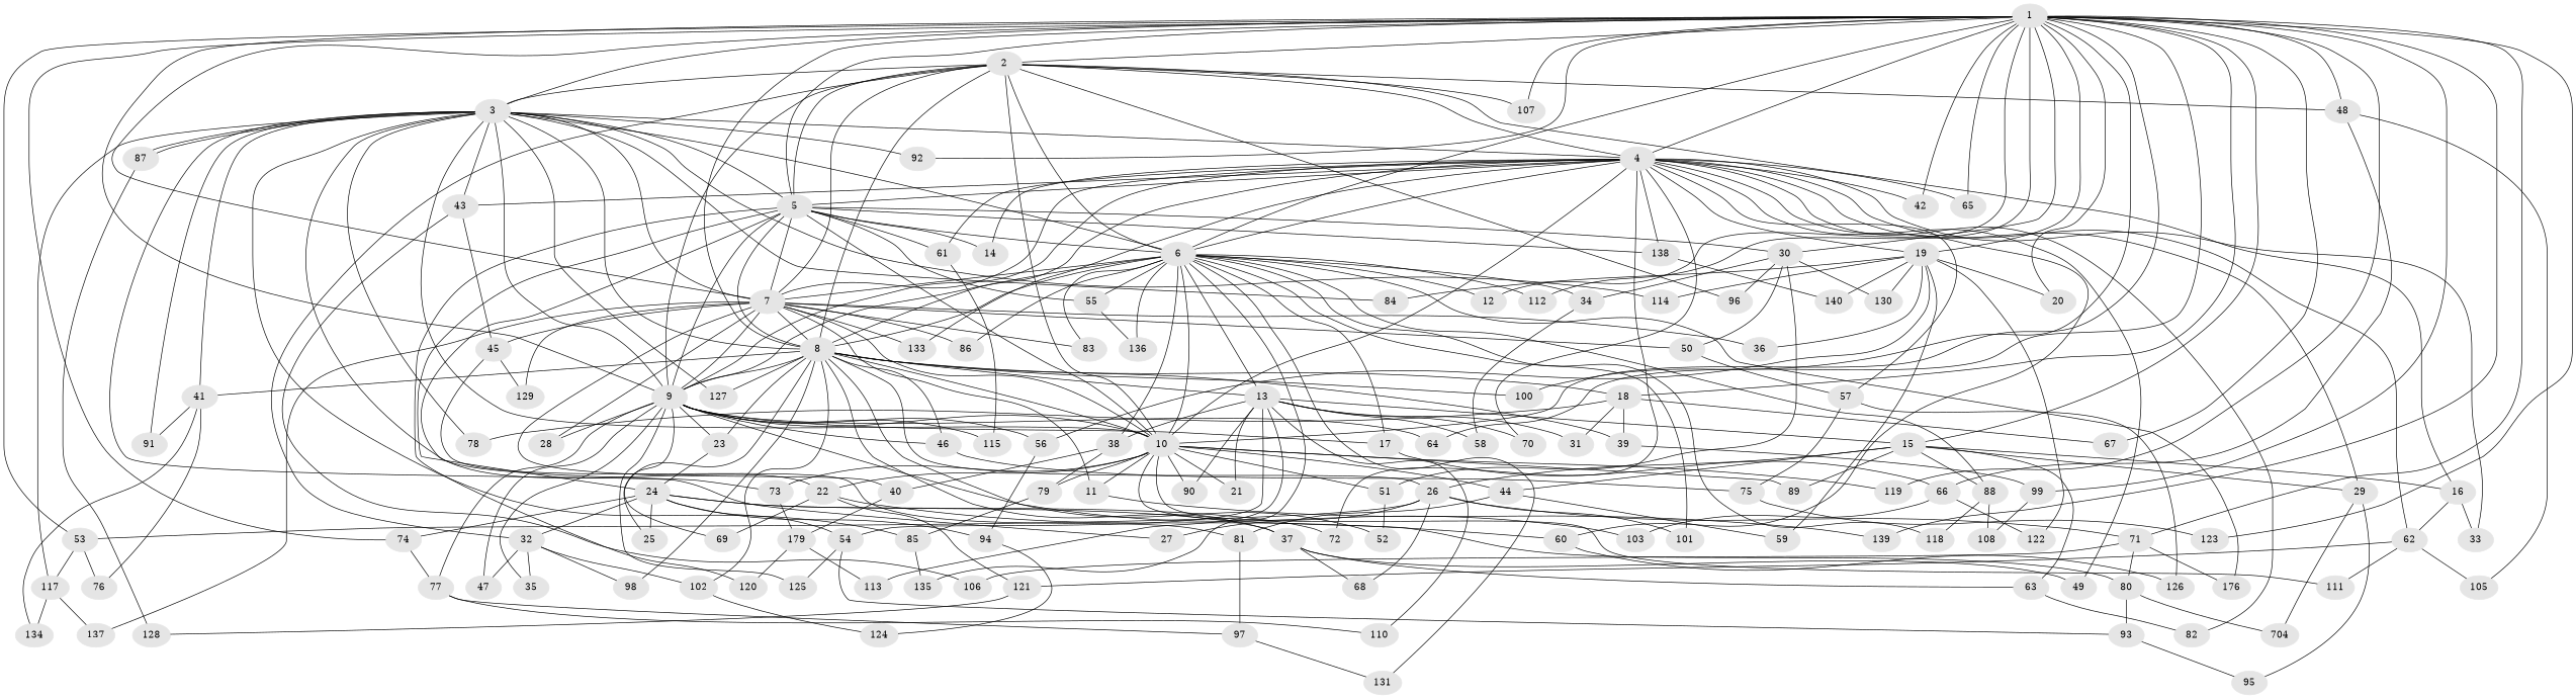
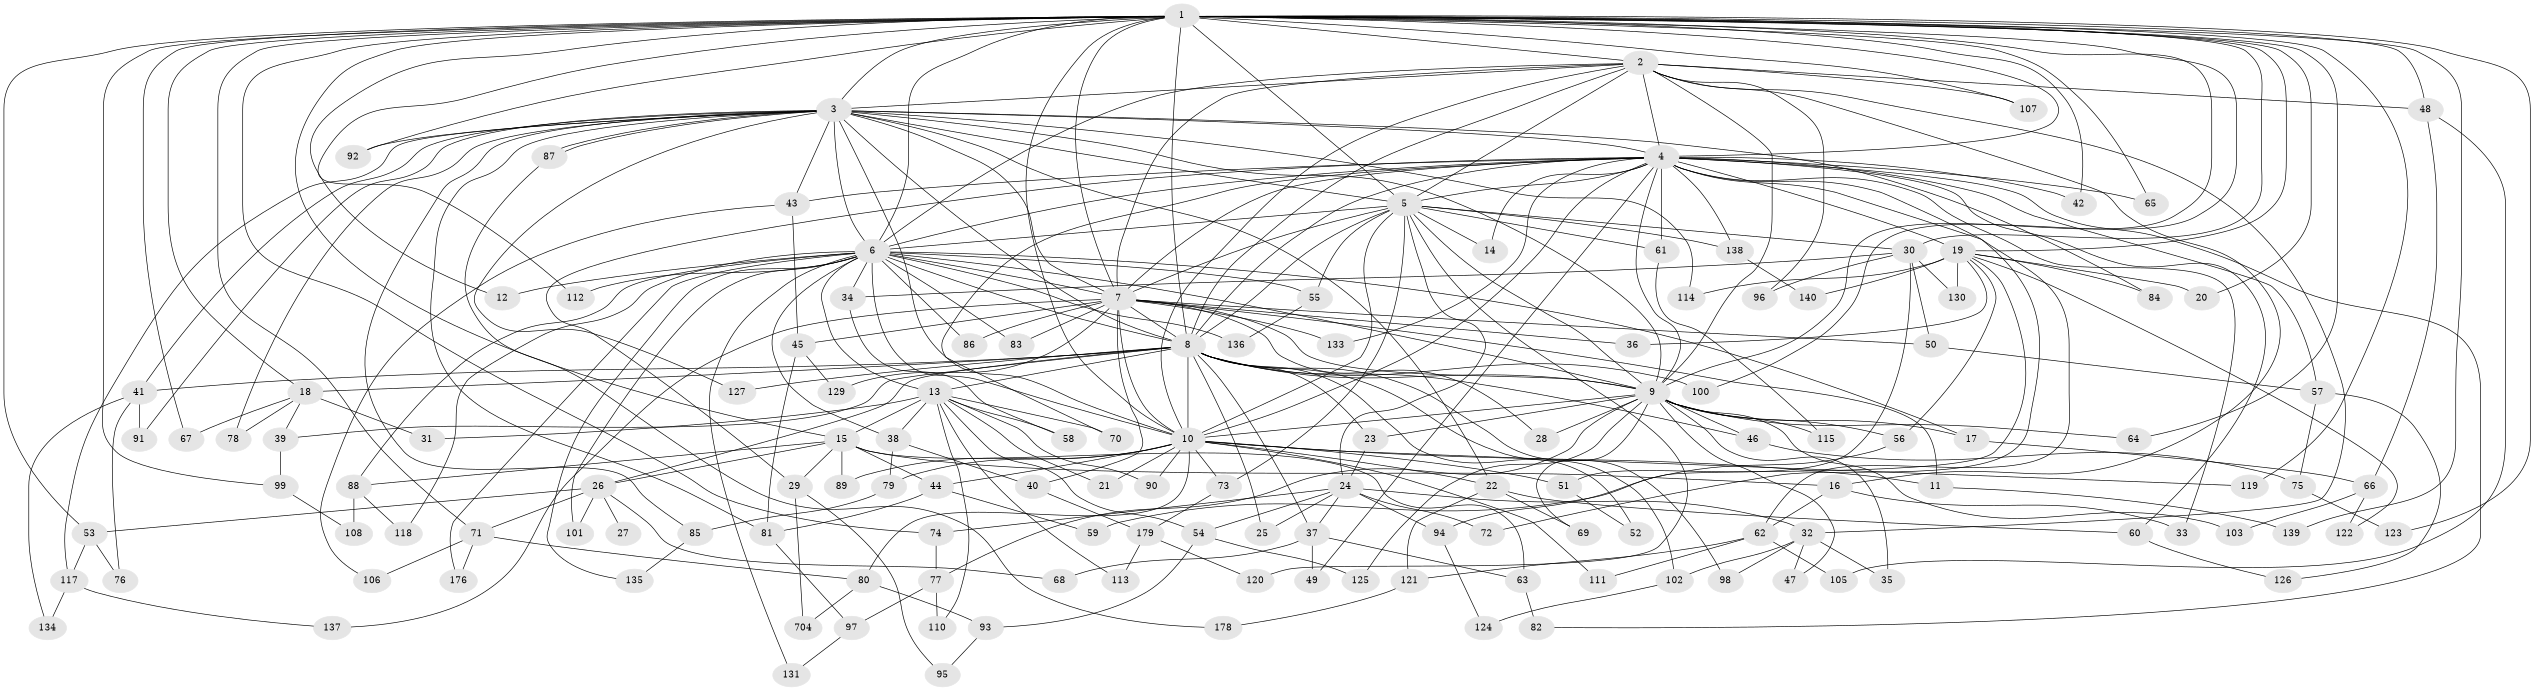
  graph {
    node [color=gray90 style=filled]
    1
    2
    3
    4
    5
    6
    7
    8
    9
    10
    12
    15
    18
    19
    20
    30
    42
    48
    53
    64
    65
    67
    71
    74
    92
    99
    100
    107
    112
    119
    123
    139
    16
    32
    96
    22
    27
    41
    43
    78
    84
    85
    87
    91
    114
    117
    127
    14
    29
    33
    49
    57
    60
    61
    62
    70
    72
    82
    133
    138
    24
    55
    73
    120
    13
    17
    34
    38
    83
    86
    88
    101
    n73 [label=176]
    118
    131
    135
    136
    11
    28
    36
    40
    45
    50
    129
    137
    23
    25
    26
    37
    39
    46
    52
    98
    102
    35
    47
    56
    69
    77
    103
    115
    125
    21
    44
    51
    79
    80
    89
    90
    111
    63
    31
    59
    122
    130
    140
    66
    105
    76
    106
    108
    121
    134
-   128
+   128 [label=178]
    95
    n126 [label=704]
    75
    126
    54
    94
    n131 [label=179]
    58
    110
    113
    81
    68
    124
    97
    93
    1 -- 2
    1 -- 3
    1 -- 4
    1 -- 5
    1 -- 6
    1 -- 7
    1 -- 8
    1 -- 9
    1 -- 10
    1 -- 12
    1 -- 15
    1 -- 18
    1 -- 19
    1 -- 20
    1 -- 30
    1 -- 42
    1 -- 48
    1 -- 53
    1 -- 64
    1 -- 65
    1 -- 67
    1 -- 71
    1 -- 74
    1 -- 92
    1 -- 99
    1 -- 100
    1 -- 107
    1 -- 112
    1 -- 119
    1 -- 123
    1 -- 139
    2 -- 3
    2 -- 4
    2 -- 5
    2 -- 6
    2 -- 7
    2 -- 8
    2 -- 9
    2 -- 10
    2 -- 48
    2 -- 107
    2 -- 16
    2 -- 32
    2 -- 96
    3 -- 4
    3 -- 5
    3 -- 6
    3 -- 7
    3 -- 8
    3 -- 9
    3 -- 10
    3 -- 92
    3 -- 22
-   3 -- 27
+   3 -- 81
    3 -- 41
    3 -- 43
    3 -- 78
    3 -- 84
    3 -- 85
    3 -- 87
    3 -- 87
    3 -- 91
    3 -- 114
    3 -- 117
    3 -- 127
    4 -- 5
    4 -- 6
    4 -- 7
    4 -- 8
    4 -- 9
    4 -- 10
    4 -- 19
    4 -- 42
    4 -- 65
    4 -- 43
    4 -- 14
    4 -- 29
    4 -- 33
    4 -- 49
    4 -- 57
    4 -- 60
    4 -- 61
    4 -- 62
    4 -- 70
    4 -- 72
    4 -- 82
    4 -- 133
    4 -- 138
    5 -- 6
    5 -- 7
    5 -- 8
    5 -- 9
    5 -- 10
    5 -- 30
    5 -- 14
    5 -- 61
    5 -- 138
    5 -- 24
    5 -- 55
    5 -- 73
    5 -- 120
    6 -- 7
    6 -- 8
    6 -- 9
    6 -- 10
    6 -- 12
    6 -- 112
    6 -- 55
    6 -- 13
    6 -- 17
    6 -- 34
    6 -- 38
    6 -- 83
    6 -- 86
    6 -- 88
    6 -- 101
    6 -- n73
    6 -- 118
    6 -- 131
    6 -- 135
    6 -- 136
    7 -- 8
    7 -- 9
    7 -- 10
    7 -- 133
    7 -- 83
    7 -- 86
    7 -- 11
    7 -- 28
    7 -- 36
    7 -- 40
    7 -- 45
    7 -- 50
    7 -- 129
    7 -- 137
    8 -- 9
    8 -- 10
    8 -- 18
    8 -- 100
    8 -- 41
    8 -- 127
    8 -- 13
    8 -- 23
    8 -- 25
    8 -- 26
    8 -- 37
    8 -- 39
    8 -- 46
    8 -- 52
    8 -- 98
    8 -- 102
    9 -- 10
    9 -- 64
    9 -- 17
    9 -- 28
    9 -- 23
    9 -- 46
    9 -- 35
    9 -- 47
    9 -- 56
    9 -- 69
    9 -- 77
    9 -- 103
    9 -- 115
    9 -- 125
    10 -- 119
    10 -- 22
    10 -- 73
    10 -- 11
    10 -- 21
    10 -- 44
    10 -- 51
    10 -- 79
    10 -- 80
    10 -- 89
    10 -- 90
    10 -- 111
    15 -- 16
    15 -- 29
    15 -- 88
    15 -- 26
    15 -- 44
    15 -- 89
    15 -- 63
    18 -- 67
    18 -- 78
    18 -- 39
    18 -- 31
    19 -- 20
    19 -- 84
    19 -- 114
    19 -- 36
    19 -- 56
    19 -- 59
    19 -- 122
    19 -- 130
    19 -- 140
    30 -- 96
    30 -- 34
    30 -- 50
    30 -- 51
    30 -- 130
    48 -- 66
    48 -- 105
    53 -- 117
    53 -- 76
    71 -- n73
    71 -- 80
    71 -- 106
    74 -- 77
    99 -- 108
    16 -- 33
    16 -- 62
    32 -- 98
    32 -- 102
    32 -- 35
    32 -- 47
    22 -- 60
    22 -- 69
    22 -- 121
    41 -- 91
    41 -- 76
    41 -- 134
    43 -- 45
    43 -- 106
    85 -- 135
    87 -- 128
    117 -- 137
    117 -- 134
    29 -- 95
    29 -- n126
    57 -- 75
    57 -- 126
    60 -- 126
    61 -- 115
    62 -- 111
    62 -- 105
    62 -- 121
    138 -- 140
    24 -- 74
    24 -- 32
    24 -- 72
    24 -- 25
    24 -- 37
    24 -- 54
    24 -- 94
    55 -- 136
    73 -- n131
    13 -- 15
    13 -- 70
    13 -- 38
    13 -- 21
    13 -- 90
    13 -- 31
    13 -- 54
    13 -- 58
    13 -- 110
    13 -- 113
    17 -- 66
    34 -- 58
    38 -- 40
    38 -- 79
    88 -- 118
    88 -- 108
    11 -- 139
    40 -- n131
    45 -- 129
    45 -- 81
    50 -- 57
    23 -- 24
    26 -- 53
    26 -- 71
    26 -- 27
    26 -- 101
    26 -- 68
    37 -- 49
    37 -- 63
    37 -- 68
    39 -- 99
    46 -- 75
    102 -- 124
    56 -- 94
    77 -- 110
    77 -- 97
    44 -- 59
    44 -- 81
    51 -- 52
    79 -- 85
    80 -- n126
    80 -- 93
    63 -- 82
    66 -- 103
    66 -- 122
    121 -- 128
    75 -- 123
    54 -- 125
    54 -- 93
    94 -- 124
    n131 -- 120
    n131 -- 113
    81 -- 97
    97 -- 131
    93 -- 95
  }
